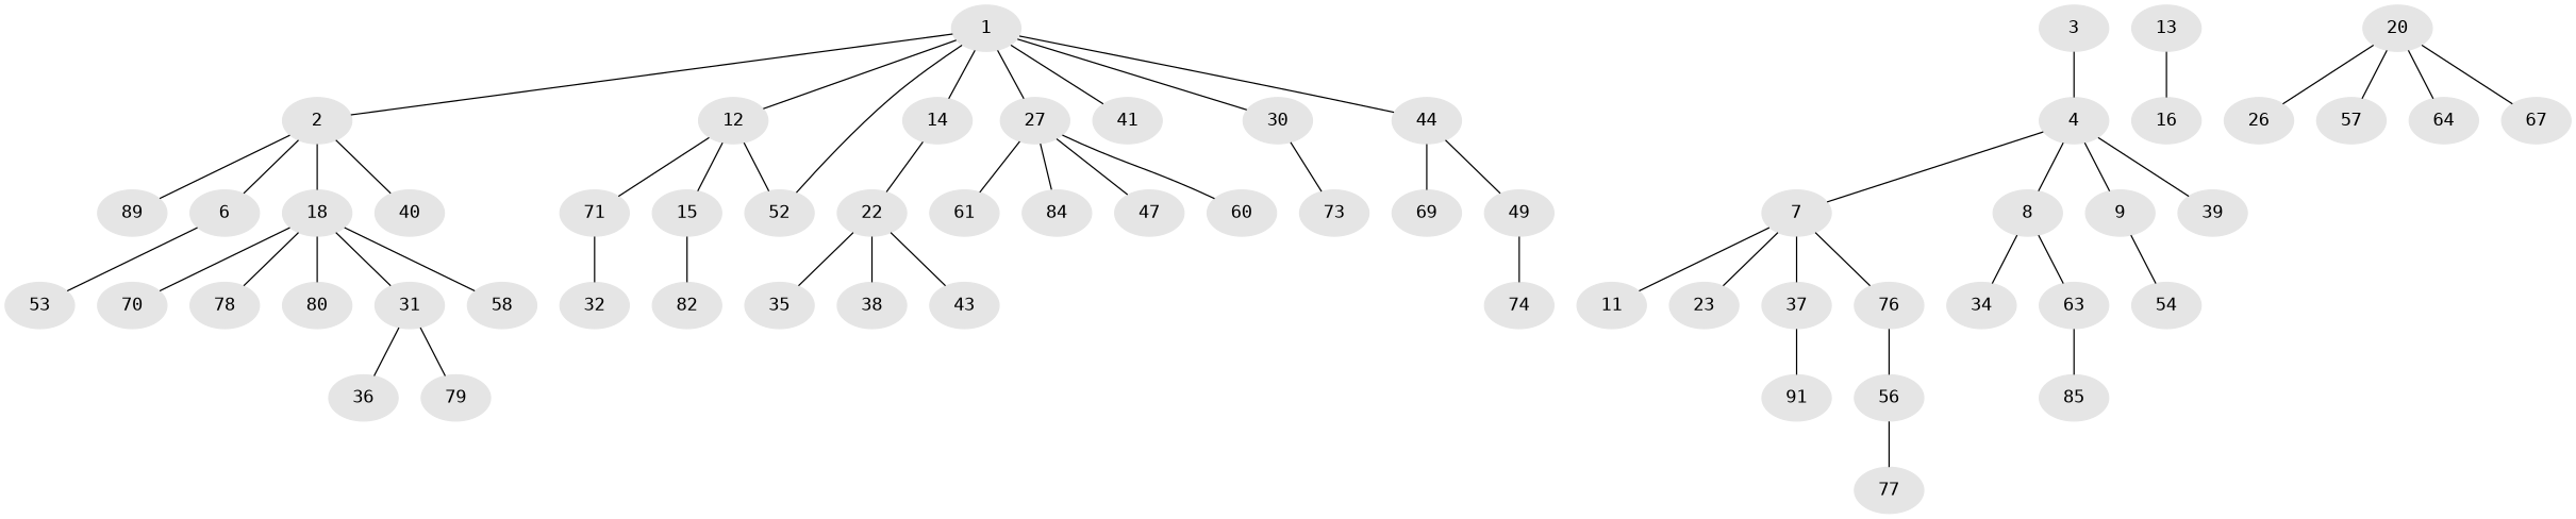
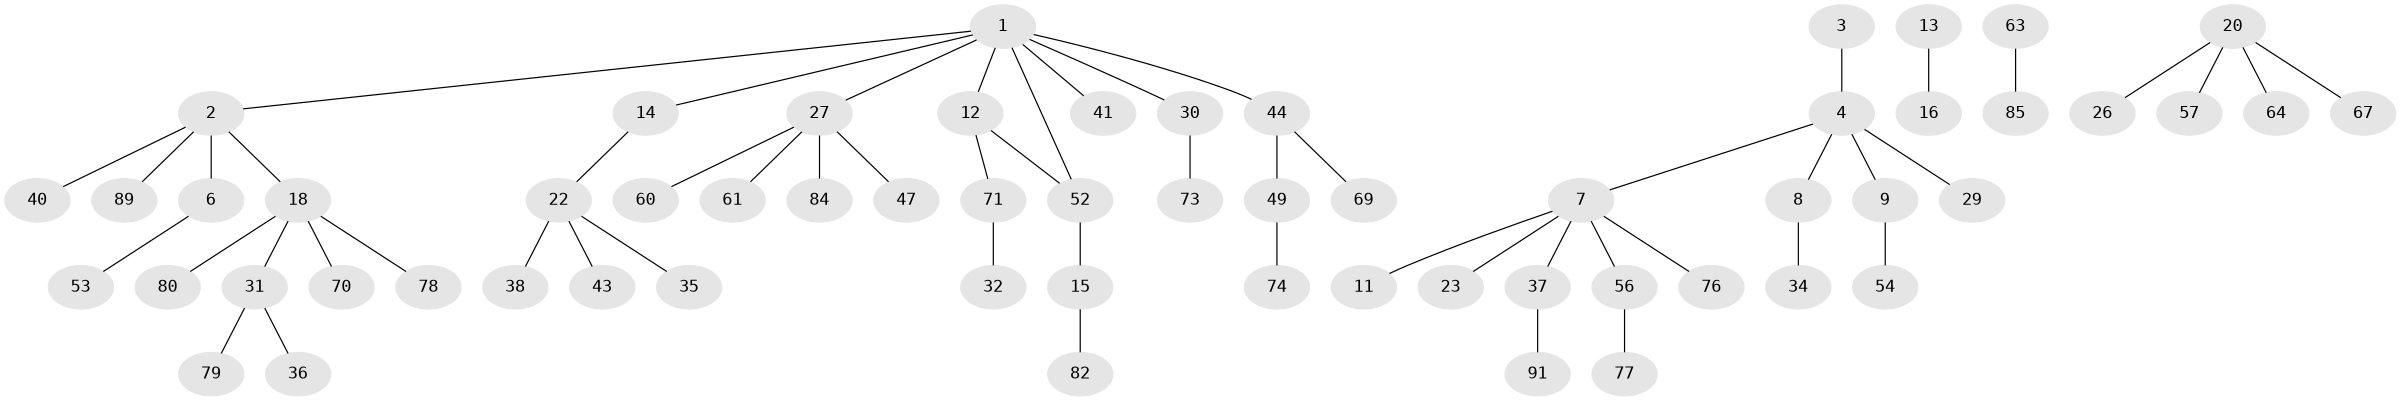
  graph {
    fontname="DejaVu Sans Mono"
    node [color=gray90 fontname="DejaVu Sans Mono" style=filled]
    edge [fontname="DejaVu Sans Mono"]
    1 [super="+10"]
    2 [super="+5"]
    12 [super="+66"]
    14
    27 [super="+53"]
    30 [super="+48"]
    41
    44
    52
    6 [super="+28"]
    18 [super="+75"]
    40 [super="+50"]
    89
    4 [super="+46"]
    3
    15
    71 [super="+81"]
    22 [super="+87"]
    47
    60
    61
    84
    73 [super="+88"]
    49 [super="+55"]
    69
    n26 [label=53]
    13 [super="+65"]
    16 [super="+19"]
    31 [super="+39"]
-   58
    70
    78
    80
    7 [super="+25"]
    8 [super="+17"]
    9 [super="+21"]
-   29 [label=39]
+   29
    11 [super="+42"]
    23 [super="+24"]
    37 [super="+83"]
    56
    76
    34 [super="+45"]
    63 [super="+68"]
    54 [super="+86"]
    91
    77
    85
    82
    32
    20 [super="+33"]
    26 [super="+51"]
    57
    64
    67 [super="+72"]
    35 [super="+62"]
    38
    43
    36
    79
    74 [super="+90"]
    1 -- 2
    1 -- 12
    1 -- 14
    1 -- 27
    1 -- 30
    1 -- 41
    1 -- 44
    1 -- 52
    2 -- 6
    2 -- 18
    2 -- 40
    2 -- 89
    12 -- 52
-   12 -- 15
+   52 -- 15
    12 -- 71
    14 -- 22
    27 -- 47
    27 -- 60
    27 -- 61
    27 -- 84
    30 -- 73
    44 -- 49
    44 -- 69
    6 -- n26
    18 -- 31
-   18 -- 58
    18 -- 70
    18 -- 78
    18 -- 80
    4 -- 7
    4 -- 8
    4 -- 9
    4 -- 29
    3 -- 4
    15 -- 82
    71 -- 32
    22 -- 35
    22 -- 38
    22 -- 43
    49 -- 74
    13 -- 16
    31 -- 36
    31 -- 79
    7 -- 11
    7 -- 23
    7 -- 37
-   76 -- 56
+   7 -- 56
    7 -- 76
    8 -- 34
-   8 -- 63
    9 -- 54
    37 -- 91
    56 -- 77
    63 -- 85
    20 -- 26
    20 -- 57
    20 -- 64
    20 -- 67
  }
